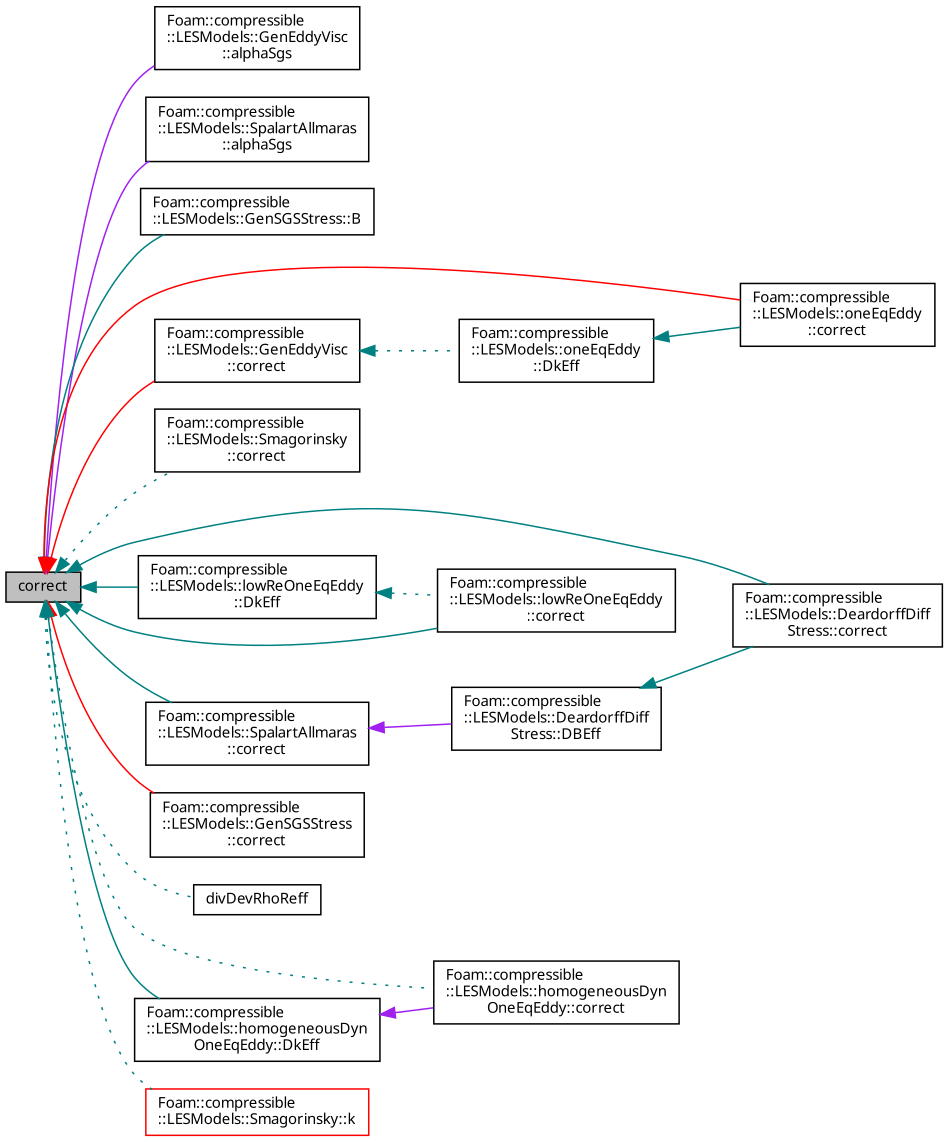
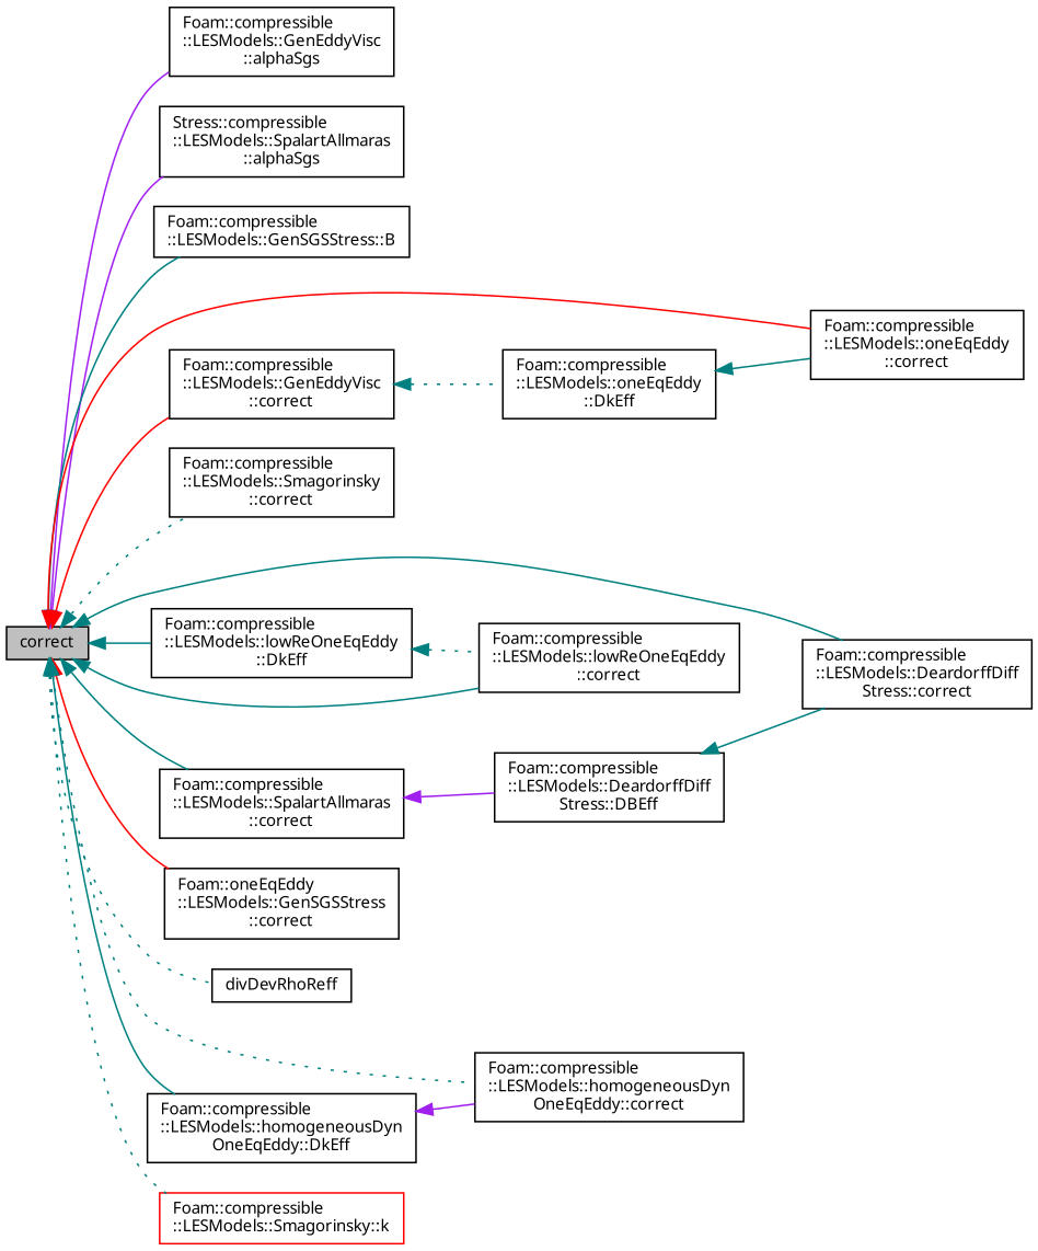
  digraph {
    fontname="Noto Sans"
    rankdir=LR
    node [color=black fontname="Noto Sans" fontsize=10 shape=record]
    edge [color=teal dir=back fontname="Noto Sans" fontsize=10 labelfontname=FreeSans labelfontsize=10 style=solid]
    n1 [fillcolor=grey75 fontcolor=black height=0.2 label=correct style=filled width=0.4]
    n2 [height=0.2 label="Foam::compressible\l::LESModels::GenEddyVisc\l::alphaSgs" width=0.4]
-   n3 [height=0.2 label="Foam::compressible\l::LESModels::SpalartAllmaras\l::alphaSgs" width=0.4]
+   n3 [height=0.2 label="Stress::compressible\l::LESModels::SpalartAllmaras\l::alphaSgs" width=0.4]
    n4 [height=0.2 label="Foam::compressible\l::LESModels::GenSGSStress::B" width=0.4]
    n5 [height=0.2 label="Foam::compressible\l::LESModels::DeardorffDiff\lStress::correct" width=0.4]
    n6 [height=0.2 label="Foam::compressible\l::LESModels::lowReOneEqEddy\l::correct" width=0.4]
    n7 [height=0.2 label="Foam::compressible\l::LESModels::Smagorinsky\l::correct" width=0.4]
    n8 [height=0.2 label="Foam::compressible\l::LESModels::oneEqEddy\l::correct" width=0.4]
    n9 [height=0.2 label="Foam::compressible\l::LESModels::homogeneousDyn\lOneEqEddy::correct" width=0.4]
    n10 [height=0.2 label="Foam::compressible\l::LESModels::GenEddyVisc\l::correct" width=0.4]
    n11 [height=0.2 label="Foam::compressible\l::LESModels::SpalartAllmaras\l::correct" width=0.4]
-   n12 [height=0.2 label="Foam::compressible\l::LESModels::GenSGSStress\l::correct" width=0.4]
+   n12 [height=0.2 label="Foam::oneEqEddy\l::LESModels::GenSGSStress\l::correct" width=0.4]
    n13 [height=0.2 label=divDevRhoReff width=0.4]
    n14 [height=0.2 label="Foam::compressible\l::LESModels::lowReOneEqEddy\l::DkEff" width=0.4]
    n15 [height=0.2 label="Foam::compressible\l::LESModels::homogeneousDyn\lOneEqEddy::DkEff" width=0.4]
    n16 [color=red height=0.2 label="Foam::compressible\l::LESModels::Smagorinsky::k" width=0.4]
    n17 [height=0.2 label="Foam::compressible\l::LESModels::oneEqEddy\l::DkEff" width=0.4]
    n18 [height=0.2 label="Foam::compressible\l::LESModels::DeardorffDiff\lStress::DBEff" width=0.4]
    n1 -> n2 [color=purple]
    n1 -> n3 [color=purple]
    n1 -> n4
    n1 -> n5
    n1 -> n6
    n1 -> n7 [style=dotted]
    n1 -> n8 [color=red]
    n1 -> n9 [style=dotted]
    n1 -> n10 [color=red]
    n1 -> n11
    n1 -> n12 [color=red]
    n1 -> n13 [style=dotted]
    n1 -> n14
    n1 -> n15
    n1 -> n16 [style=dotted]
    n10 -> n17 [style=dotted]
    n11 -> n18 [color=purple]
    n14 -> n6 [style=dotted]
    n15 -> n9 [color=purple]
    n17 -> n8
    n18 -> n5
  }
